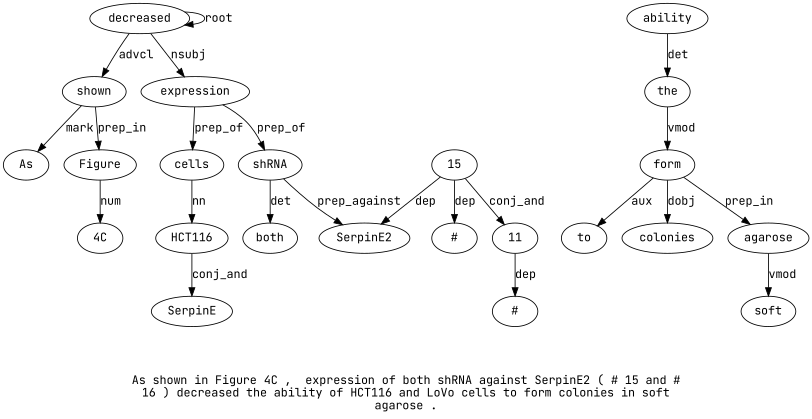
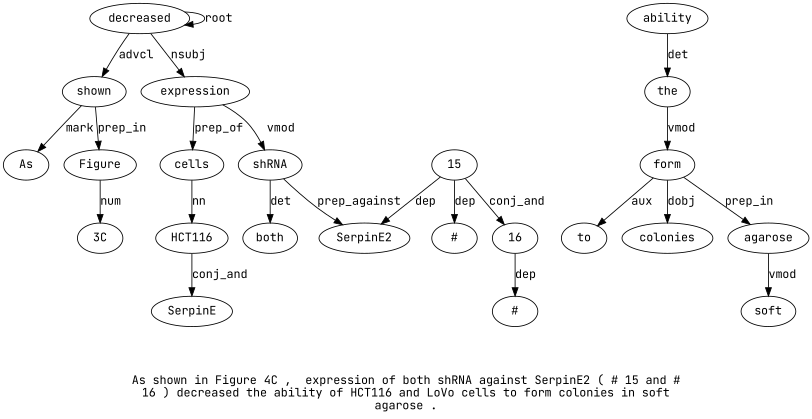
  digraph {
    fontname="JetBrains Mono"
    label="As shown in Figure 4C ,  expression of both shRNA against SerpinE2 ( # 15 and #\n16 ) decreased the ability of HCT116 and LoVo cells to form colonies in soft\nagarose ."
    node [fillcolor=white fontname="JetBrains Mono" style=filled]
    edge [fontname="JetBrains Mono"]
    n1 [label=shown]
    n2 [label=As]
    n3 [label=Figure]
-   n4 [label="4C"]
+   n4 [label="3C"]
    n5 [label=decreased]
    n6 [label=expression]
    n7 [label=shRNA]
    n8 [label=cells]
    n9 [label=ability]
    n10 [label=the]
    n11 [label=form]
    n12 [label=to]
    n13 [label=colonies]
    n14 [label=agarose]
    n15 [label=both]
    n16 [label=SerpinE2]
    n17 [label=15]
    n18 [label="#"]
-   n19 [label=11]
+   n19 [label=16]
    n20 [label="#"]
    n21 [label=HCT116]
    n22 [label=SerpinE]
    n23 [label=soft]
    n1 -> n2 [label=mark]
    n1 -> n3 [label=prep_in]
    n3 -> n4 [label=num]
    n5 -> n1 [label=advcl]
    n5 -> n5 [label=root]
    n5 -> n6 [label=nsubj]
-   n6 -> n7 [label=prep_of]
+   n6 -> n7 [label=vmod]
    n6 -> n8 [label=prep_of]
    n7 -> n15 [label=det]
    n7 -> n16 [label=prep_against]
    n8 -> n21 [label=nn]
    n9 -> n10 [label=det]
    n10 -> n11 [label=vmod]
    n11 -> n12 [label=aux]
    n11 -> n13 [label=dobj]
    n11 -> n14 [label=prep_in]
    n14 -> n23 [label=vmod]
    n17 -> n16 [label=dep]
    n17 -> n18 [label=dep]
    n17 -> n19 [label=conj_and]
    n19 -> n20 [label=dep]
    n21 -> n22 [label=conj_and]
  }
